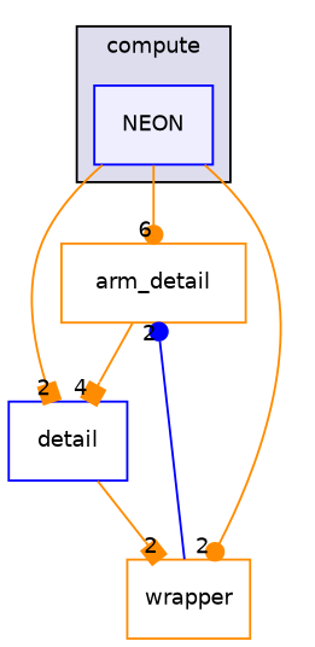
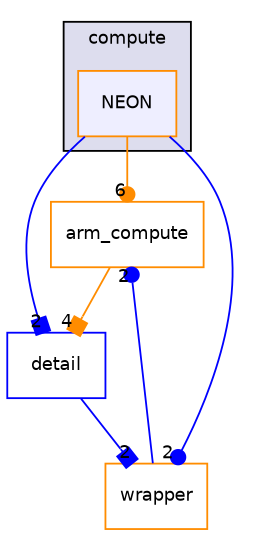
  digraph {
    compound=true
    node [color=blue fillcolor=white fontname=Helvetica fontsize=10 shape=box style=filled]
    edge [arrowhead=dot color=darkorange headlabel=2 labeldistance=1.5 labelfontname=Helvetica labelfontsize=10]
-   n1 [fillcolor="#eeeeff" label=NEON pencolor=black]
-   n2 [color=darkorange label=arm_detail]
+   n1 [color=darkorange fillcolor="#eeeeff" label=NEON pencolor=black]
+   n2 [color=darkorange label=arm_compute]
    n3 [label=detail fillcolor="" style=""]
    n4 [color=darkorange label=wrapper]
    subgraph cluster_1 {
      bgcolor="#ddddee"
      fontname=Helvetica
      fontsize=10
      label=compute
      pencolor=black
      n1
    }
    n1 -> n2 [headlabel=6]
-   n1 -> n3 [arrowhead=box]
-   n1 -> n4
+   n1 -> n3 [arrowhead=box color=blue]
+   n1 -> n4 [color=blue]
    n2 -> n3 [arrowhead=box headlabel=4]
-   n3 -> n4 [arrowhead=box]
+   n3 -> n4 [arrowhead=box color=blue]
    n4 -> n2 [color=blue]
  }
